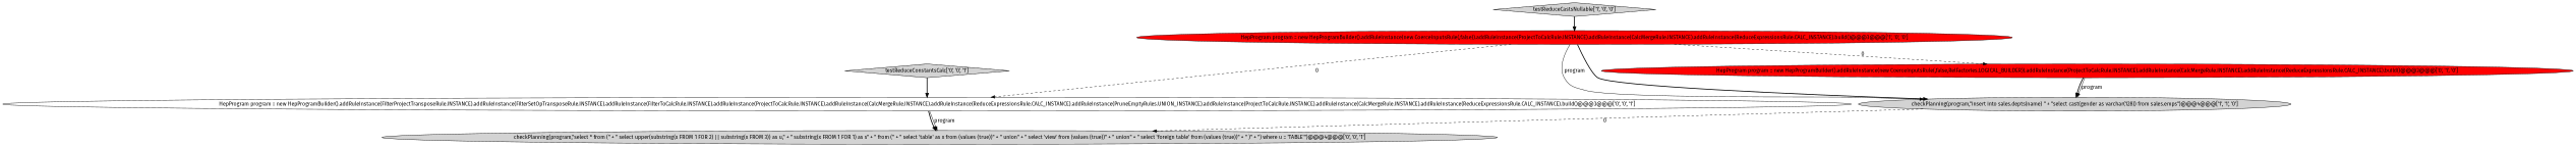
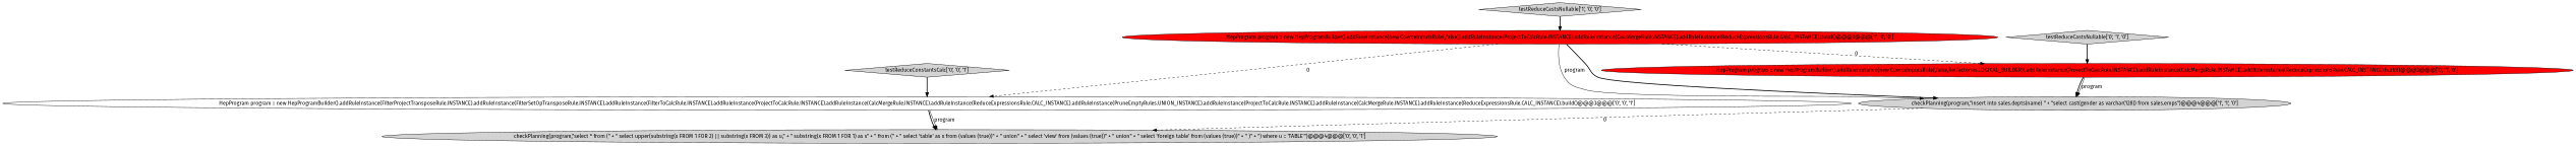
  digraph {
    fontname="Fira Sans"
    node [fillcolor=lightgray shape=ellipse style=filled fontname="Fira Sans"]
    edge [style=bold fontname="Fira Sans"]
    n1 [label="testReduceConstantsCalc['0', '0', '1']" shape=diamond]
    n2 [fillcolor=white label="HepProgram program = new HepProgramBuilder().addRuleInstance(FilterProjectTransposeRule.INSTANCE).addRuleInstance(FilterSetOpTransposeRule.INSTANCE).addRuleInstance(FilterToCalcRule.INSTANCE).addRuleInstance(ProjectToCalcRule.INSTANCE).addRuleInstance(CalcMergeRule.INSTANCE).addRuleInstance(ReduceExpressionsRule.CALC_INSTANCE).addRuleInstance(PruneEmptyRules.UNION_INSTANCE).addRuleInstance(ProjectToCalcRule.INSTANCE).addRuleInstance(CalcMergeRule.INSTANCE).addRuleInstance(ReduceExpressionsRule.CALC_INSTANCE).build()@@@3@@@['0', '0', '1']"]
    n3 [label="checkPlanning(program,\"select * from (\" + \" select upper(substring(x FROM 1 FOR 2) || substring(x FROM 3)) as u,\" + \" substring(x FROM 1 FOR 1) as s\" + \" from (\" + \" select 'table' as x from (values (true))\" + \" union\" + \" select 'view' from (values (true))\" + \" union\" + \" select 'foreign table' from (values (true))\" + \" )\" + \") where u = 'TABLE'\")@@@4@@@['0', '0', '1']"]
    n4 [fillcolor=red label="HepProgram program = new HepProgramBuilder().addRuleInstance(new CoerceInputsRule(,false)).addRuleInstance(ProjectToCalcRule.INSTANCE).addRuleInstance(CalcMergeRule.INSTANCE).addRuleInstance(ReduceExpressionsRule.CALC_INSTANCE).build()@@@3@@@['1', '0', '0']"]
    n5 [label="checkPlanning(program,\"insert into sales.depts(name) \" + \"select cast(gender as varchar(128)) from sales.emps\")@@@4@@@['1', '1', '0']"]
    n6 [fillcolor=red label="HepProgram program = new HepProgramBuilder().addRuleInstance(new CoerceInputsRule(,false,RelFactories.LOGICAL_BUILDER)).addRuleInstance(ProjectToCalcRule.INSTANCE).addRuleInstance(CalcMergeRule.INSTANCE).addRuleInstance(ReduceExpressionsRule.CALC_INSTANCE).build()@@@3@@@['0', '1', '0']"]
+   n7 [label="testReduceCastsNullable['0', '1', '0']" shape=diamond]
    n8 [label="testReduceCastsNullable['1', '0', '0']" shape=diamond]
    n1 -> n2
    n2 -> n3
    n2 -> n3 [label=program style=solid]
    n4 -> n2 [label=0 style=dashed]
    n4 -> n5 [label=program style=solid]
    n4 -> n5
    n4 -> n6 [label=0 style=dashed]
    n5 -> n3 [label=0 style=dashed]
    n6 -> n5
    n6 -> n5 [label=program style=solid]
+   n7 -> n6
    n8 -> n4
  }
